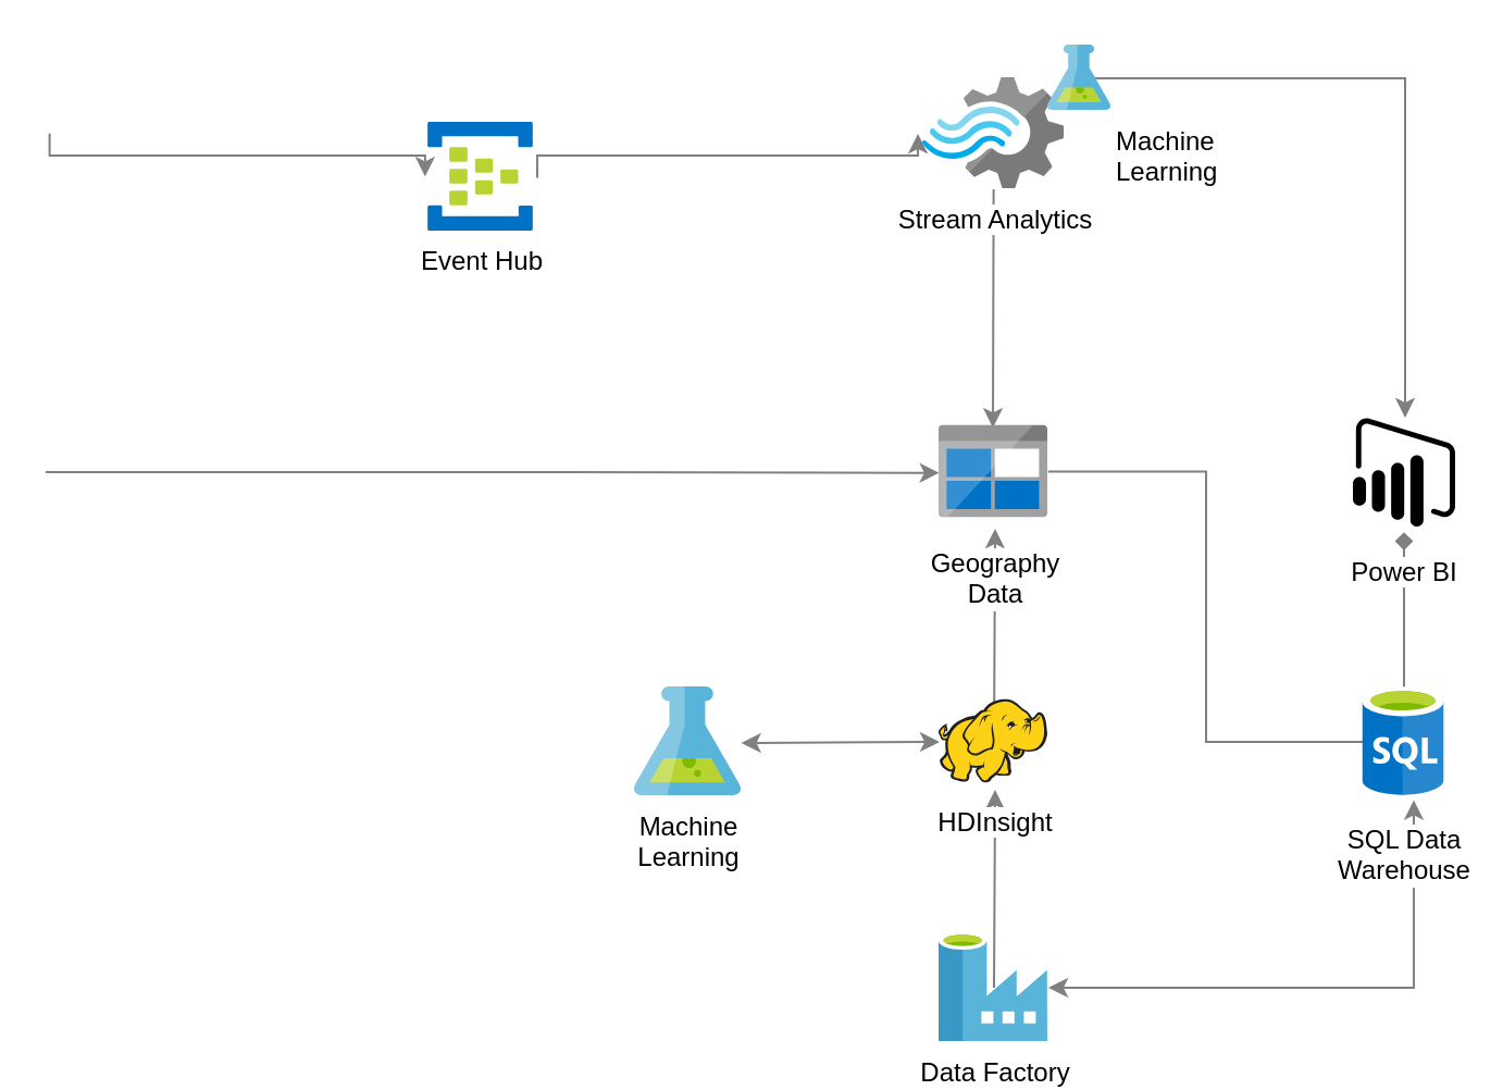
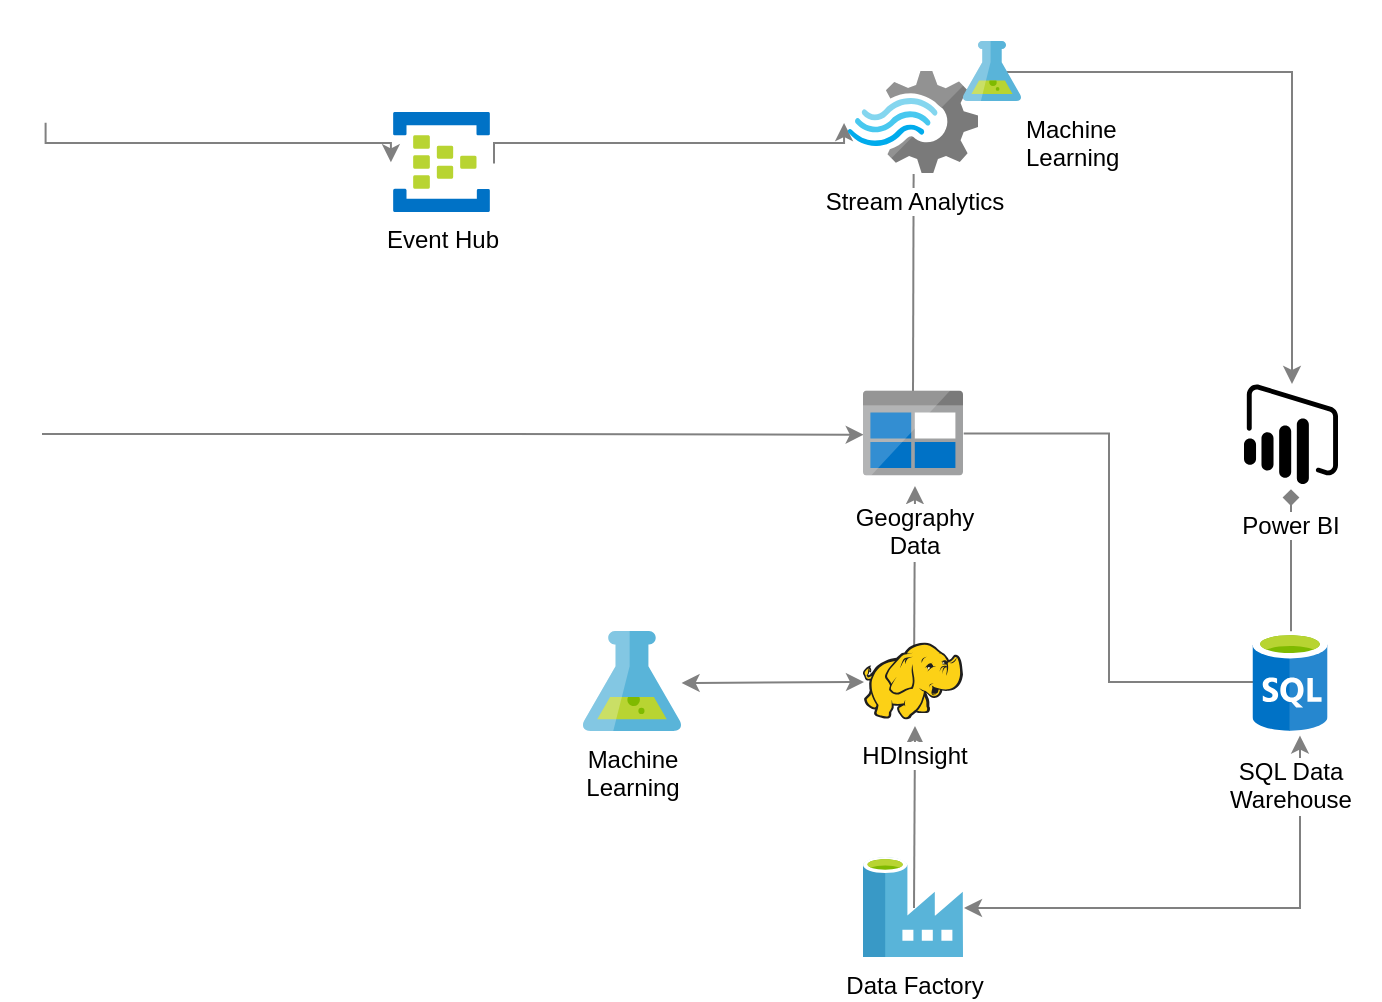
  <mxCell id="0" />
  <mxCell id="1" parent="0" />
  <mxCell id="2" style="edgeStyle=elbowEdgeStyle;rounded=0;orthogonalLoop=1;jettySize=auto;elbow=vertical;html=1;strokeColor=#808080;entryX=-0.032;entryY=0.493;entryDx=0;entryDy=0;entryPerimeter=0;exitX=1.016;exitY=0.498;exitDx=0;exitDy=0;exitPerimeter=0;" parent="1" target="13" edge="1"><mxGeometry relative="1" as="geometry"><mxPoint x="22.3" y="60.9" as="sourcePoint" /><mxPoint x="841.5" y="-117.5" as="targetPoint" /></mxGeometry></mxCell>
  <mxCell id="3" style="edgeStyle=elbowEdgeStyle;rounded=0;orthogonalLoop=1;jettySize=auto;html=1;strokeColor=#808080;entryX=-0.003;entryY=0.508;entryDx=0;entryDy=0;entryPerimeter=0;" parent="1" target="16" edge="1"><mxGeometry relative="1" as="geometry"><mxPoint x="20.5" y="216.5" as="sourcePoint" /></mxGeometry></mxCell>
  <mxCell id="4" style="edgeStyle=elbowEdgeStyle;rounded=0;orthogonalLoop=1;jettySize=auto;html=1;strokeColor=#808080;entryX=-0.038;entryY=0.5;entryDx=0;entryDy=0;entryPerimeter=0;exitX=1.031;exitY=0.506;exitDx=0;exitDy=0;exitPerimeter=0;elbow=vertical;" parent="1" source="13" target="14" edge="1"><mxGeometry relative="1" as="geometry" /></mxCell>
- <mxCell id="5" style="edgeStyle=elbowEdgeStyle;rounded=0;orthogonalLoop=1;jettySize=auto;html=1;strokeColor=#808080;entryX=0.496;entryY=0.02;entryDx=0;entryDy=0;entryPerimeter=0;exitX=0.497;exitY=1;exitDx=0;exitDy=0;exitPerimeter=0;" parent="1" source="14" target="16" edge="1"><mxGeometry relative="1" as="geometry" /></mxCell>
+ <mxCell id="5" style="edgeStyle=elbowEdgeStyle;rounded=0;orthogonalLoop=1;jettySize=auto;html=1;strokeColor=#808080;entryX=0.496;entryY=0.02;entryDx=0;entryDy=0;entryPerimeter=0;exitX=0.497;exitY=1;exitDx=0;exitDy=0;exitPerimeter=0;endArrow=none;" parent="1" source="14" target="16" edge="1"><mxGeometry relative="1" as="geometry" /></mxCell>
  <mxCell id="6" style="edgeStyle=elbowEdgeStyle;rounded=0;orthogonalLoop=1;jettySize=auto;html=1;strokeColor=#808080;" parent="1" source="15" target="21" edge="1"><mxGeometry relative="1" as="geometry"><Array as="points"><mxPoint x="645.5" y="132.5" /></Array></mxGeometry></mxCell>
  <mxCell id="7" style="edgeStyle=elbowEdgeStyle;rounded=0;orthogonalLoop=1;jettySize=auto;html=1;strokeColor=#808080;exitX=0.997;exitY=0.495;exitDx=0;exitDy=0;exitPerimeter=0;" parent="1" source="16" target="20" edge="1"><mxGeometry relative="1" as="geometry" /></mxCell>
  <mxCell id="8" style="edgeStyle=elbowEdgeStyle;rounded=0;orthogonalLoop=1;jettySize=auto;html=1;strokeColor=#808080;entryX=0.996;entryY=0.508;entryDx=0;entryDy=0;entryPerimeter=0;startArrow=classic;startFill=1;elbow=vertical;" parent="1" target="18" edge="1"><mxGeometry relative="1" as="geometry"><mxPoint x="431.5" y="340.5" as="sourcePoint" /></mxGeometry></mxCell>
  <mxCell id="9" style="edgeStyle=elbowEdgeStyle;rounded=0;orthogonalLoop=1;jettySize=auto;html=1;strokeColor=#808080;" parent="1" source="17" edge="1"><mxGeometry relative="1" as="geometry"><mxPoint x="456.5" y="242.5" as="targetPoint" /></mxGeometry></mxCell>
  <mxCell id="10" style="edgeStyle=elbowEdgeStyle;rounded=0;orthogonalLoop=1;jettySize=auto;html=1;strokeColor=#808080;" parent="1" source="19" edge="1"><mxGeometry relative="1" as="geometry"><mxPoint x="456.5" y="362.5" as="targetPoint" /></mxGeometry></mxCell>
  <mxCell id="11" style="edgeStyle=elbowEdgeStyle;rounded=0;orthogonalLoop=1;jettySize=auto;html=1;entryX=0.494;entryY=1.052;entryDx=0;entryDy=0;entryPerimeter=0;strokeColor=#808080;endArrow=diamond;" parent="1" source="20" target="21" edge="1"><mxGeometry relative="1" as="geometry" /></mxCell>
  <mxCell id="12" style="edgeStyle=elbowEdgeStyle;rounded=0;orthogonalLoop=1;jettySize=auto;html=1;strokeColor=#808080;exitX=0.62;exitY=1.036;exitDx=0;exitDy=0;exitPerimeter=0;startArrow=classic;startFill=1;" parent="1" source="20" edge="1"><mxGeometry relative="1" as="geometry"><mxPoint x="481.5" y="453.5" as="targetPoint" /><Array as="points"><mxPoint x="649.5" y="453.5" /></Array></mxGeometry></mxCell>
  <mxCell id="13" value="Event Hub" style="aspect=fixed;html=1;perimeter=none;align=center;shadow=0;dashed=0;image;fontSize=12;image=img/lib/mscae/Event_Hubs.svg;labelBackgroundColor=#ffffff;fillColor=#4D9900;" parent="1" vertex="1"><mxGeometry x="196.5" y="56" width="48.5" height="50" as="geometry" /></mxCell>
  <mxCell id="14" value="Stream Analytics" style="aspect=fixed;html=1;perimeter=none;align=center;shadow=0;dashed=0;image;fontSize=12;image=img/lib/mscae/Stream_Analytics.svg;labelBackgroundColor=#ffffff;fillColor=#4D9900;" parent="1" vertex="1"><mxGeometry x="424" y="35.5" width="65" height="51" as="geometry" /></mxCell>
  <mxCell id="15" value="Machine&lt;br&gt;Learning" style="aspect=fixed;html=1;perimeter=none;align=left;shadow=0;dashed=0;image;fontSize=12;image=img/lib/mscae/Machine_Learning.svg;labelBackgroundColor=#ffffff;fillColor=#4D9900;labelPosition=right;verticalLabelPosition=bottom;verticalAlign=top;" parent="1" vertex="1"><mxGeometry x="481.5" y="20.5" width="29" height="30" as="geometry" /></mxCell>
  <mxCell id="16" value="Geography&lt;br&gt;Data" style="aspect=fixed;html=1;perimeter=none;align=center;shadow=0;dashed=0;image;fontSize=12;image=img/lib/mscae/BlobBlock.svg;labelBackgroundColor=#ffffff;fillColor=#4D9900;spacingTop=7;" parent="1" vertex="1"><mxGeometry x="431.5" y="195.25" width="50" height="42.5" as="geometry" /></mxCell>
  <mxCell id="17" value="HDInsight" style="aspect=fixed;html=1;perimeter=none;align=center;shadow=0;dashed=0;image;fontSize=12;image=img/lib/mscae/HDInsight.svg;labelBackgroundColor=#ffffff;fillColor=#4D9900;spacingTop=4;" parent="1" vertex="1"><mxGeometry x="431.5" y="321.25" width="50" height="38.5" as="geometry" /></mxCell>
  <mxCell id="18" value="Machine&lt;br&gt;Learning" style="aspect=fixed;html=1;perimeter=none;align=center;shadow=0;dashed=0;image;fontSize=12;image=img/lib/mscae/Machine_Learning.svg;labelBackgroundColor=#ffffff;fillColor=#4D9900;" parent="1" vertex="1"><mxGeometry x="291.5" y="315.5" width="49" height="50" as="geometry" /></mxCell>
  <mxCell id="19" value="Data Factory" style="aspect=fixed;html=1;perimeter=none;align=center;shadow=0;dashed=0;image;fontSize=12;image=img/lib/mscae/Data_Factory.svg;labelBackgroundColor=#ffffff;fillColor=#4D9900;" parent="1" vertex="1"><mxGeometry x="431.5" y="428.5" width="50" height="50" as="geometry" /></mxCell>
  <mxCell id="20" value="SQL Data&lt;br&gt;Warehouse" style="aspect=fixed;html=1;perimeter=none;align=center;shadow=0;dashed=0;image;fontSize=12;image=img/lib/mscae/SQL_Database_generic.svg;labelBackgroundColor=#ffffff;fillColor=#4D9900;spacingTop=6;" parent="1" vertex="1"><mxGeometry x="626.25" y="315.5" width="37.5" height="50" as="geometry" /></mxCell>
  <mxCell id="21" value="Power BI" style="shadow=0;dashed=0;html=1;strokeColor=none;labelPosition=center;verticalLabelPosition=bottom;verticalAlign=top;align=center;shape=mxgraph.mscae.cloud.power_bi_embedded;fillColor=#000000;pointerEvents=1;labelBackgroundColor=#ffffff;spacingTop=7;" parent="1" vertex="1"><mxGeometry x="621.5" y="191.5" width="47" height="50" as="geometry" /></mxCell>
